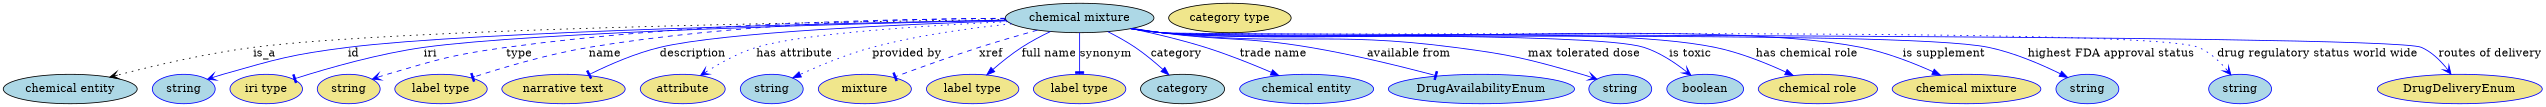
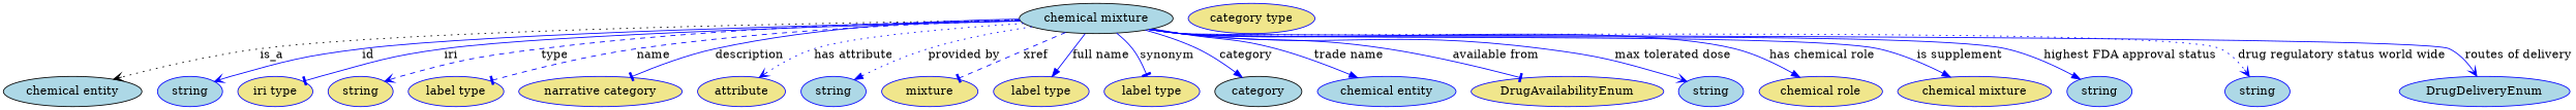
  digraph {
    node [fillcolor=khaki style=filled color=blue]
    edge [arrowhead=vee style=solid color=blue]
    n1 [fillcolor=lightblue height=0.5 label="chemical mixture" width=2.5276 color=""]
    "chemical entity" [fillcolor=lightblue height=0.5 width=2.2748 color=""]
    n3 [fillcolor=lightblue height=0.5 label=string width=1.0652]
    n4 [height=0.5 label="iri type" width=1.2277]
    n5 [height=0.5 label=string width=1.0652]
    n6 [height=0.5 label="label type" width=1.5707]
-   n7 [height=0.5 label="narrative text" width=2.0943]
+   n7 [height=0.5 label="narrative category" width=2.0943]
    n8 [height=0.5 label=attribute width=1.4443]
    n9 [fillcolor=lightblue height=0.5 label=string width=1.0652]
    n10 [height=0.5 label=mixture width=1.5887]
    n11 [height=0.5 label="label type" width=1.5707]
    n12 [height=0.5 label="label type" width=1.5707]
    category [fillcolor=lightblue height=0.5 width=1.4263 color=""]
    n14 [fillcolor=lightblue height=0.5 label="chemical entity" width=2.2748]
-   n15 [fillcolor=lightblue height=0.5 label=DrugAvailabilityEnum width=3.1594]
+   n15 [height=0.5 label=DrugAvailabilityEnum width=3.1594]
    n16 [fillcolor=lightblue height=0.5 label=string width=1.0652]
-   n17 [fillcolor=lightblue height=0.5 label=boolean width=1.2999]
    n18 [height=0.5 label="chemical role" width=2.022]
    n19 [height=0.5 label="chemical mixture" width=2.5276]
    n20 [fillcolor=lightblue height=0.5 label=string width=1.0652]
    n21 [fillcolor=lightblue height=0.5 label=string width=1.0652]
-   n22 [height=0.5 label=DrugDeliveryEnum width=2.7984]
-   n23 [color=black height=0.5 label="category type" width=2.0762]
+   n22 [fillcolor=lightblue height=0.5 label=DrugDeliveryEnum width=2.7984]
+   n23 [height=0.5 label="category type" width=2.0762]
    n1 -> "chemical entity" [label=is_a style=dotted color=""]
    n1 -> n3 [label=id]
    n1 -> n4 [arrowhead=tee label=iri]
    n1 -> n5 [label=type style=dashed]
    n1 -> n6 [arrowhead=tee label=name style=dashed]
    n1 -> n7 [arrowhead=tee label=description]
    n1 -> n8 [label="has attribute" style=dotted]
    n1 -> n9 [arrowhead=normal label="provided by" style=dotted]
    n1 -> n10 [arrowhead=tee label=xref style=dashed]
    n1 -> n11 [arrowhead=normal label="full name"]
    n1 -> n12 [arrowhead=tee label=synonym]
    n1 -> category [arrowhead=normal label=category]
    n1 -> n14 [arrowhead=normal label="trade name"]
    n1 -> n15 [arrowhead=tee label="available from"]
    n1 -> n16 [label="max tolerated dose"]
-   n1 -> n17 [label="is toxic"]
    n1 -> n18 [arrowhead=normal label="has chemical role"]
    n1 -> n19 [arrowhead=normal label="is supplement"]
    n1 -> n20 [arrowhead=normal label="highest FDA approval status"]
    n1 -> n21 [label="drug regulatory status world wide" style=dotted]
    n1 -> n22 [label="routes of delivery"]
  }
